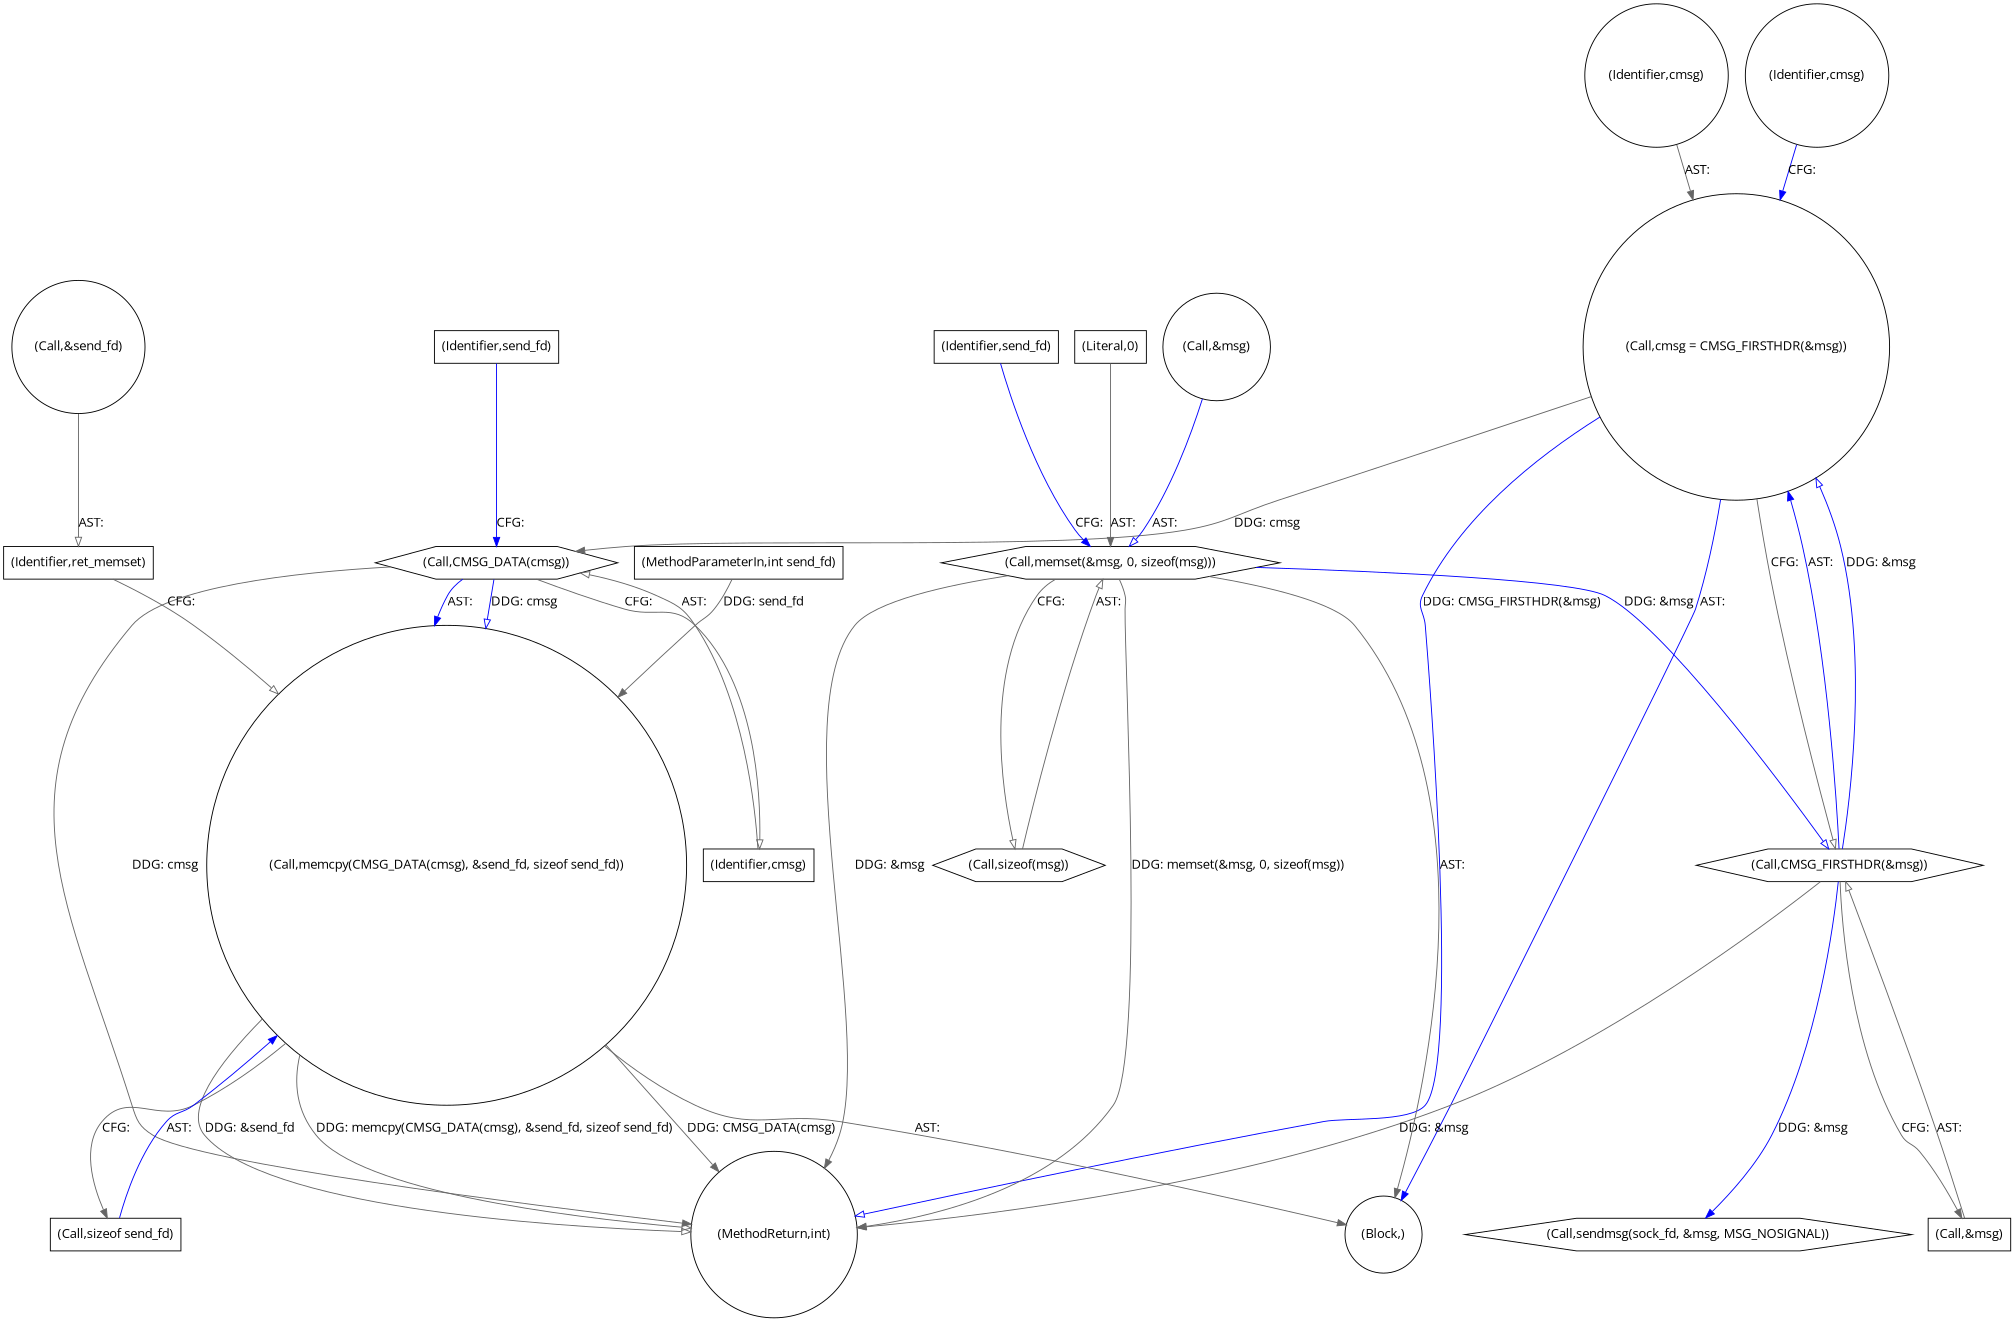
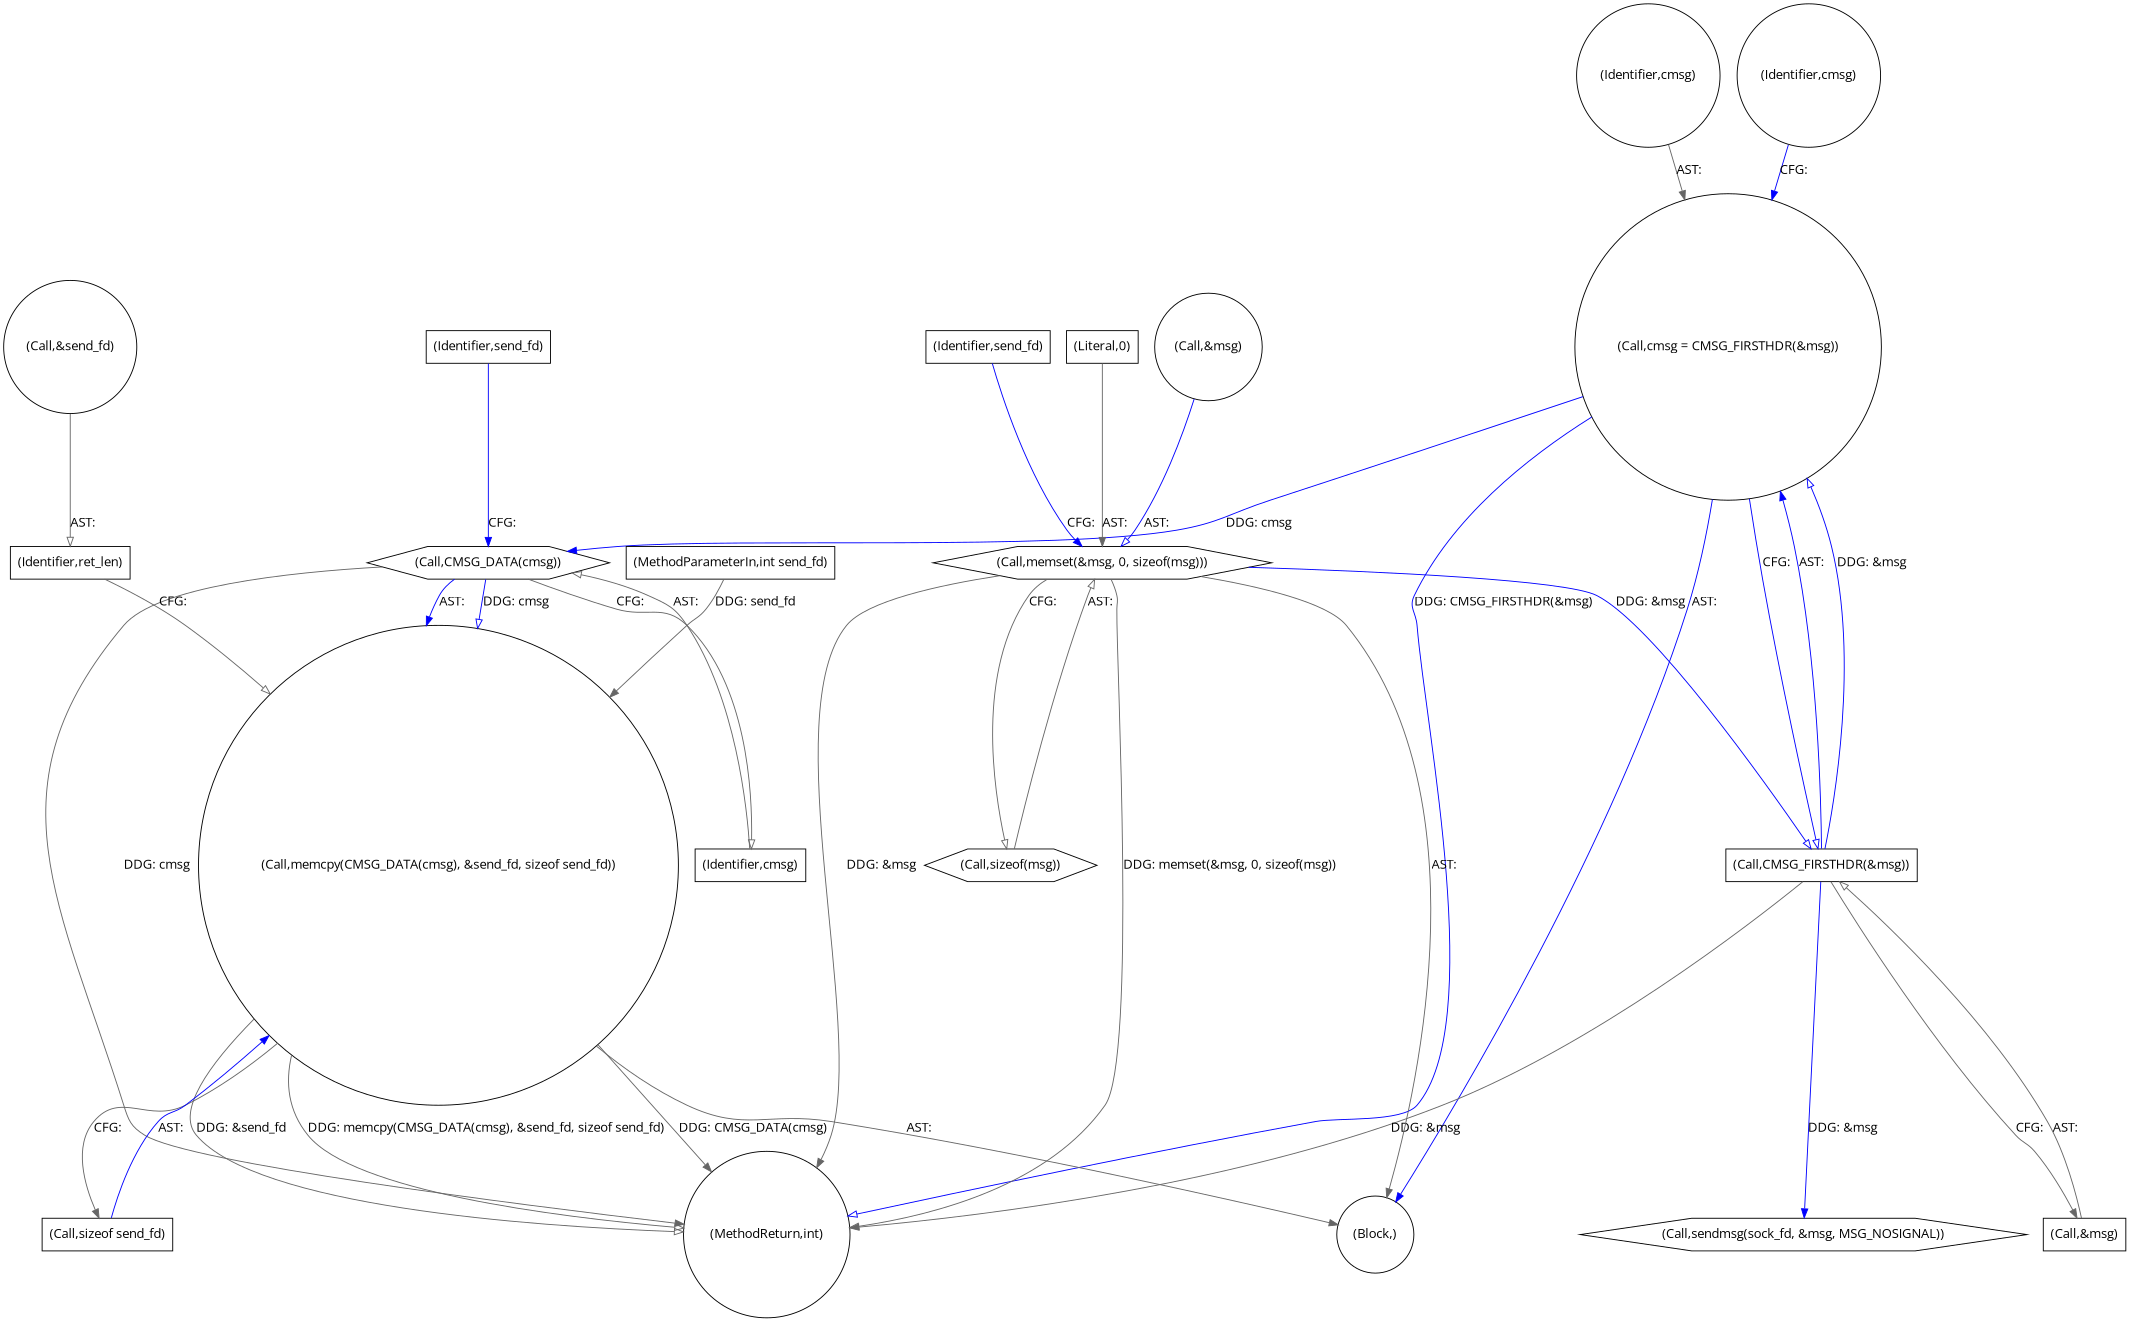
  digraph {
    fontname="Open Sans"
    node [fontname="Open Sans" shape=circle]
    edge [arrowhead=normal color=gray40 fontname="Open Sans"]
    n1 [label="(Call,cmsg = CMSG_FIRSTHDR(&msg))"]
-   n2 [label="(Call,CMSG_FIRSTHDR(&msg))" shape=hexagon]
+   n2 [label="(Call,CMSG_FIRSTHDR(&msg))" shape=box]
    n3 [label="(Call,CMSG_DATA(cmsg))" shape=hexagon]
    n4 [label="(MethodReturn,int)"]
    n5 [label="(Block,)"]
    n6 [label="(Call,sendmsg(sock_fd, &msg, MSG_NOSIGNAL))" shape=hexagon]
    n7 [label="(Call,&msg)" shape=box]
    n8 [label="(Call,memcpy(CMSG_DATA(cmsg), &send_fd, sizeof send_fd))"]
    n9 [label="(Identifier,cmsg)" shape=box]
    n10 [label="(Call,memset(&msg, 0, sizeof(msg)))" shape=hexagon]
    n11 [label="(Call,sizeof(msg))" shape=hexagon]
    n12 [label="(Call,sizeof send_fd)" shape=box]
    n13 [label="(Literal,0)" shape=box]
    n14 [label="(MethodParameterIn,int send_fd)" shape=box]
    n15 [label="(Identifier,send_fd)" shape=box]
    n16 [label="(Call,&msg)"]
    n17 [label="(Identifier,send_fd)" shape=box]
    n18 [label="(Identifier,cmsg)"]
    n19 [label="(Call,&send_fd)"]
-   n20 [label="(Identifier,ret_memset)" shape=box]
+   n20 [label="(Identifier,ret_len)" shape=box]
    n21 [label="(Identifier,cmsg)"]
-   n1 -> n2 [arrowhead=onormal label="CFG: "]
-   n1 -> n3 [label="DDG: cmsg"]
+   n1 -> n2 [arrowhead=onormal color=blue label="CFG: "]
+   n1 -> n3 [color=blue label="DDG: cmsg"]
    n1 -> n4 [arrowhead=onormal color=blue label="DDG: CMSG_FIRSTHDR(&msg)"]
    n1 -> n5 [color=blue label="AST: "]
    n2 -> n1 [color=blue label="AST: "]
    n2 -> n1 [arrowhead=onormal color=blue label="DDG: &msg"]
    n2 -> n4 [label="DDG: &msg"]
    n2 -> n6 [color=blue label="DDG: &msg"]
    n2 -> n7 [label="CFG: "]
    n3 -> n4 [label="DDG: cmsg"]
    n3 -> n8 [color=blue label="AST: "]
    n3 -> n8 [arrowhead=onormal color=blue label="DDG: cmsg"]
    n3 -> n9 [arrowhead=onormal label="CFG: "]
    n7 -> n2 [arrowhead=onormal label="AST: "]
    n8 -> n4 [arrowhead=onormal label="DDG: &send_fd"]
    n8 -> n4 [arrowhead=onormal label="DDG: memcpy(CMSG_DATA(cmsg), &send_fd, sizeof send_fd)"]
    n8 -> n4 [label="DDG: CMSG_DATA(cmsg)"]
    n8 -> n5 [label="AST: "]
    n8 -> n12 [label="CFG: "]
    n9 -> n3 [arrowhead=onormal label="AST: "]
    n10 -> n2 [arrowhead=onormal color=blue label="DDG: &msg"]
    n10 -> n4 [arrowhead=onormal label="DDG: memset(&msg, 0, sizeof(msg))"]
    n10 -> n4 [label="DDG: &msg"]
    n10 -> n5 [label="AST: "]
    n10 -> n11 [arrowhead=onormal label="CFG: "]
    n11 -> n10 [arrowhead=onormal label="AST: "]
    n12 -> n8 [color=blue label="AST: "]
    n13 -> n10 [label="AST: "]
    n14 -> n8 [label="DDG: send_fd"]
    n15 -> n3 [color=blue label="CFG: "]
    n16 -> n10 [arrowhead=onormal color=blue label="AST: "]
    n17 -> n10 [color=blue label="CFG: "]
    n18 -> n1 [label="AST: "]
    n19 -> n20 [arrowhead=onormal label="AST: "]
    n20 -> n8 [arrowhead=onormal label="CFG: "]
    n21 -> n1 [color=blue label="CFG: "]
  }
